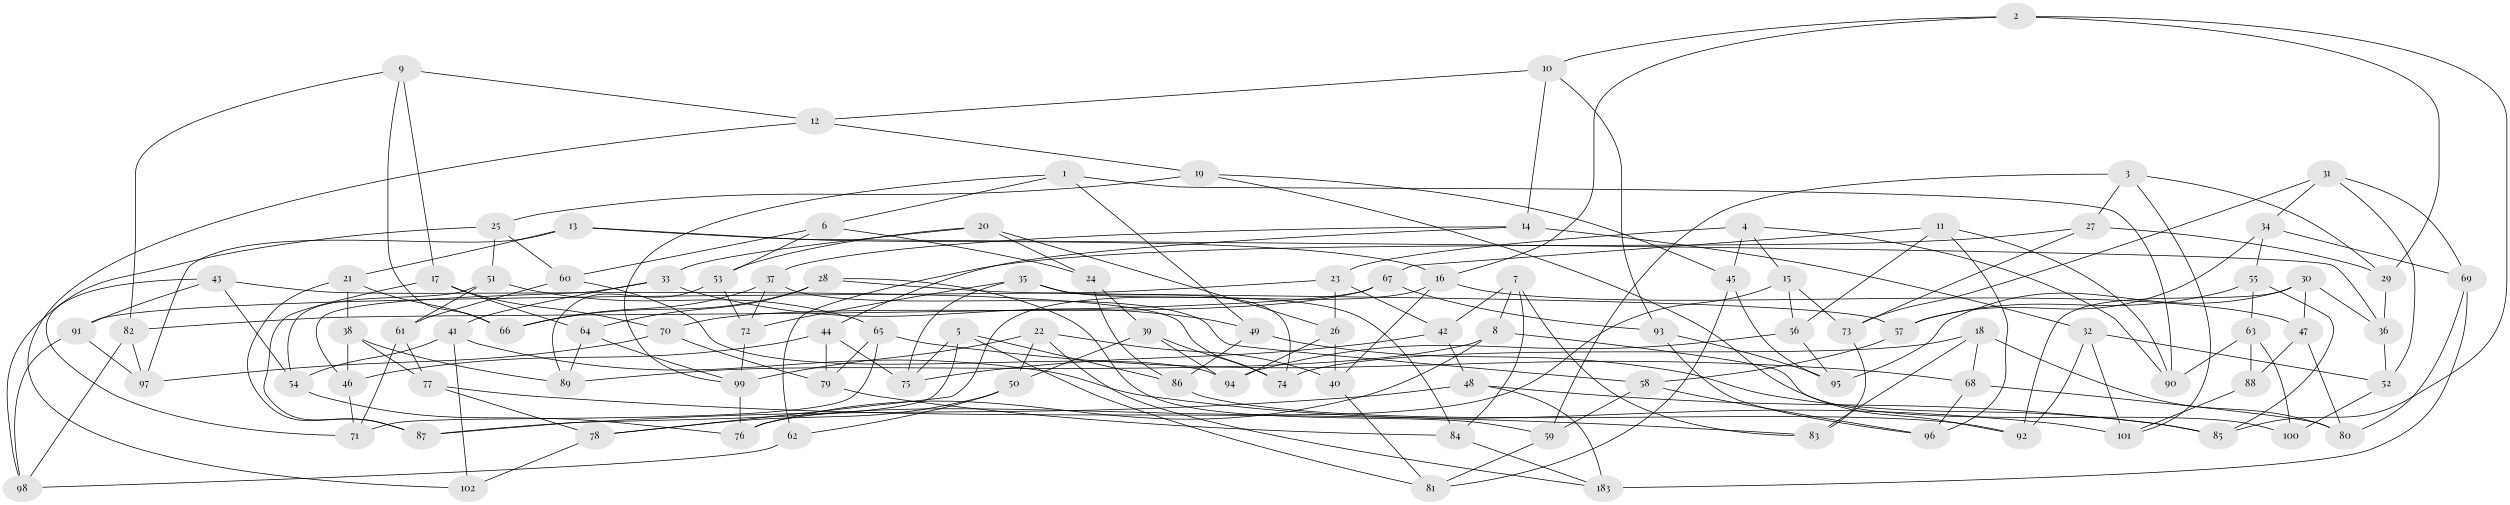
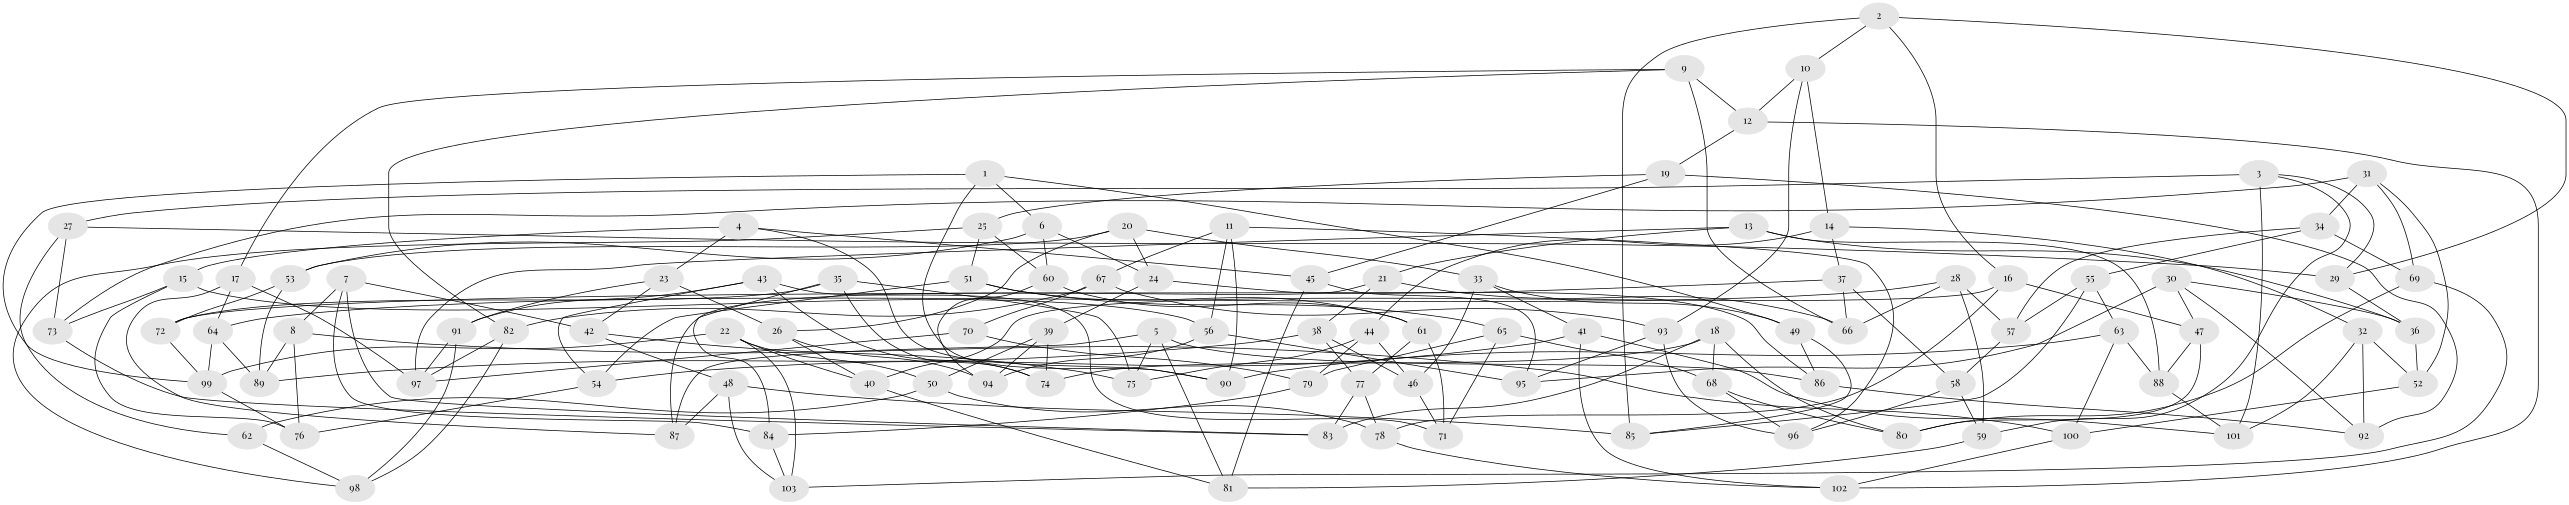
  graph {
    fontname="Playfair Display"
    node [color=gray90 fontname="Playfair Display" style=filled]
    edge [fontname="Playfair Display"]
    1
    6
    49
    90
    99
    24
    53
    60
    85
    86
    76
    2
    10
    16
    29
    12
    14
    93
    40
    47
    78
    36
    3
    27
    59
    101
    73
    62
    81
    4
    15
    23
    45
    56
    42
    26
    91
    95
    5
    75
    87
    92
    39
    89
    72
    94
    61
    7
    8
    83
    84
    100
    48
-   103 [label=183]
+   103
    102
    9
    17
    66
    82
    19
    64
    70
    97
    98
    32
    37
    44
    96
    11
    67
    25
    13
    21
    88
    38
    52
    58
    46
    79
    80
    18
    68
    74
    51
    20
    33
    41
    77
    22
    50
    54
    65
    28
    57
    30
    31
    34
    69
    55
    71
    63
    35
    43
    1 -- 6
    1 -- 49
    1 -- 90
    1 -- 99
    6 -- 24
    6 -- 53
    6 -- 60
    49 -- 85
    49 -- 86
    99 -- 76
    24 -- 86
    24 -- 39
    53 -- 89
    53 -- 72
    60 -- 94
    60 -- 61
    86 -- 92
    2 -- 85
    2 -- 10
    2 -- 16
    2 -- 29
    10 -- 12
    10 -- 14
    10 -- 93
    16 -- 40
    16 -- 47
    16 -- 78
    29 -- 36
    12 -- 102
    12 -- 19
    14 -- 32
    14 -- 37
    14 -- 44
    93 -- 95
    93 -- 96
    40 -- 81
    47 -- 88
    47 -- 80
    78 -- 102
    36 -- 52
    3 -- 29
    3 -- 27
    3 -- 59
    3 -- 101
    27 -- 29
    27 -- 73
    27 -- 62
    59 -- 81
    73 -- 83
    62 -- 98
    4 -- 90
    4 -- 15
    4 -- 23
    4 -- 45
    15 -- 76
    15 -- 73
    15 -- 56
    23 -- 42
    23 -- 26
    23 -- 91
    45 -- 81
    45 -- 95
    56 -- 95
    56 -- 94
    42 -- 75
    42 -- 48
    26 -- 40
    26 -- 94
    91 -- 97
    91 -- 98
    5 -- 86
    5 -- 81
    5 -- 75
    5 -- 87
    39 -- 94
    39 -- 74
    39 -- 50
    72 -- 99
    61 -- 77
    61 -- 71
    7 -- 42
    7 -- 8
    7 -- 83
    7 -- 84
    8 -- 76
    8 -- 89
    8 -- 100
    84 -- 103
+   100 -- 102
    48 -- 85
    48 -- 87
    48 -- 103
    9 -- 12
    9 -- 17
    9 -- 66
    9 -- 82
    17 -- 87
    17 -- 64
-   17 -- 70
+   17 -- 97
    82 -- 97
    82 -- 98
    19 -- 45
    19 -- 92
    19 -- 25
    64 -- 99
    64 -- 89
    70 -- 97
    70 -- 79
    32 -- 101
    32 -- 92
    32 -- 52
    37 -- 72
    37 -- 66
    37 -- 58
    44 -- 75
    44 -- 46
    44 -- 79
    11 -- 90
    11 -- 56
    11 -- 96
    11 -- 67
    67 -- 93
    67 -- 82
    67 -- 70
    25 -- 60
    25 -- 98
    25 -- 51
    13 -- 36
    13 -- 97
    13 -- 21
-   13 -- 16
+   13 -- 88
    21 -- 87
    21 -- 66
    21 -- 38
    88 -- 101
    38 -- 89
    38 -- 46
    38 -- 77
    52 -- 100
    58 -- 59
    58 -- 96
    46 -- 71
    79 -- 84
    18 -- 83
    18 -- 80
    18 -- 68
    18 -- 74
    68 -- 96
    68 -- 80
    51 -- 61
    51 -- 54
    51 -- 65
    20 -- 24
    20 -- 53
    20 -- 26
    20 -- 33
    33 -- 49
    33 -- 46
    33 -- 41
    41 -- 101
    41 -- 102
    41 -- 54
    77 -- 78
    77 -- 83
    22 -- 99
    22 -- 40
    22 -- 103
    22 -- 50
    50 -- 78
    50 -- 62
    54 -- 76
    65 -- 79
    65 -- 68
    65 -- 71
    28 -- 59
    28 -- 66
    28 -- 64
    28 -- 57
    57 -- 58
    30 -- 47
    30 -- 36
    30 -- 95
    30 -- 92
    31 -- 73
    31 -- 52
    31 -- 34
    31 -- 69
    34 -- 57
    34 -- 69
    34 -- 55
    69 -- 103
    69 -- 80
    55 -- 85
    55 -- 57
    55 -- 63
    63 -- 90
    63 -- 100
    63 -- 88
    35 -- 75
    35 -- 72
    35 -- 84
    35 -- 74
    43 -- 91
    43 -- 74
    43 -- 54
    43 -- 71
  }
